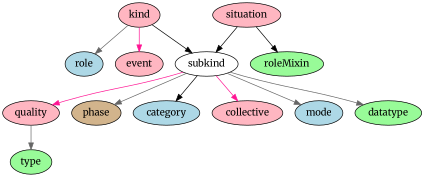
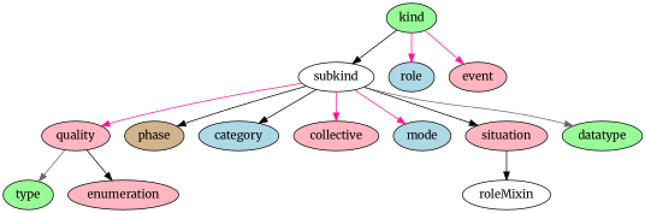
  strict digraph {
    fontname=Merriweather
    node [fillcolor=lightpink fontname=Merriweather style=filled]
    edge [color=black fontname=Merriweather]
    subkind [fillcolor=white]
-   kind
+   kind [fillcolor=palegreen]
    role [fillcolor=lightblue]
    event
    quality
    phase [fillcolor=tan]
    category [fillcolor=lightblue]
    collective
    mode [fillcolor=lightblue]
    situation
    datatype [fillcolor=palegreen]
-   roleMixin [fillcolor=palegreen]
+   roleMixin [fillcolor=white]
    type [fillcolor=palegreen]
+   enumeration
    subkind -> quality [color=deeppink]
-   subkind -> phase [color=gray40]
+   subkind -> phase
    subkind -> category
    subkind -> collective [color=deeppink]
-   subkind -> mode [color=gray40]
-   situation -> subkind
+   subkind -> mode [color=deeppink]
+   subkind -> situation
    subkind -> datatype [color=gray40]
    kind -> subkind
-   kind -> role [color=gray40]
+   kind -> role [color=deeppink]
    kind -> event [color=deeppink]
    quality -> type [color=gray40]
+   quality -> enumeration
    situation -> roleMixin
  }
